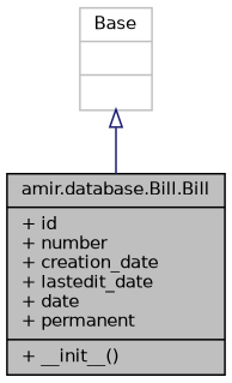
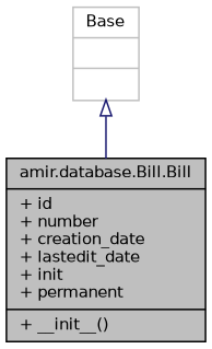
  digraph {
    fontname="DejaVu Sans"
    node [fontname="DejaVu Sans" fontsize=10 shape=record style=filled]
-   n1 [color=black fillcolor=grey75 fontcolor=black height=0.2 label="{amir.database.Bill.Bill\n|+ id\l+ number\l+ creation_date\l+ lastedit_date\l+ date\l+ permanent\l|+ __init__()\l}" width=0.4]
+   n1 [color=black fillcolor=grey75 fontcolor=black height=0.2 label="{amir.database.Bill.Bill\n|+ id\l+ number\l+ creation_date\l+ lastedit_date\l+ init\l+ permanent\l|+ __init__()\l}" width=0.4]
    n2 [color=grey75 fillcolor=white height=0.2 label="{Base\n||}" width=0.4]
    n2 -> n1 [arrowtail=onormal color=midnightblue dir=back fontname="DejaVu Sans" fontsize=10 labelfontname="FreeSans.ttf" labelfontsize=10 style=solid]
  }
